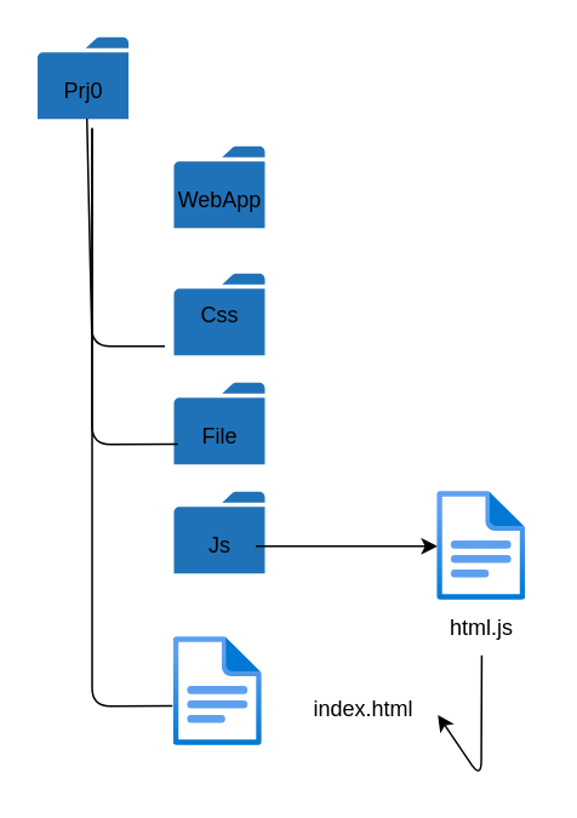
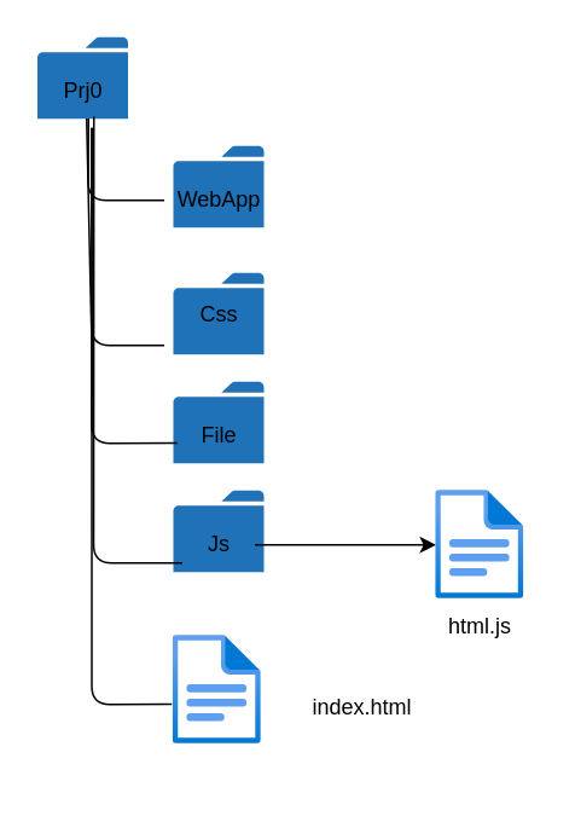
  <mxCell id="0" />
  <mxCell id="1" parent="0" />
  <mxCell id="2" value="" style="sketch=0;pointerEvents=1;shadow=0;dashed=0;html=1;strokeColor=none;labelPosition=center;verticalLabelPosition=bottom;verticalAlign=top;outlineConnect=0;align=center;shape=mxgraph.office.concepts.folder;fillColor=#2072B8;" vertex="1" parent="1"><mxGeometry x="20" y="20" width="50" height="45" as="geometry" /></mxCell>
  <mxCell id="3" value="Prj0" style="text;html=1;align=center;verticalAlign=middle;resizable=0;points=[];autosize=1;strokeColor=none;fillColor=none;" vertex="1" parent="1"><mxGeometry x="25" y="35" width="40" height="30" as="geometry" /></mxCell>
  <mxCell id="4" value="" style="sketch=0;pointerEvents=1;shadow=0;dashed=0;html=1;strokeColor=none;labelPosition=center;verticalLabelPosition=bottom;verticalAlign=top;outlineConnect=0;align=center;shape=mxgraph.office.concepts.folder;fillColor=#2072B8;" vertex="1" parent="1"><mxGeometry x="95" y="80" width="50" height="45" as="geometry" /></mxCell>
  <mxCell id="5" value="WebApp&lt;br&gt;" style="text;html=1;align=center;verticalAlign=middle;resizable=0;points=[];autosize=1;strokeColor=none;fillColor=none;" vertex="1" parent="1"><mxGeometry x="90" y="95" width="60" height="30" as="geometry" /></mxCell>
  <mxCell id="6" value="" style="sketch=0;pointerEvents=1;shadow=0;dashed=0;html=1;strokeColor=none;labelPosition=center;verticalLabelPosition=bottom;verticalAlign=top;outlineConnect=0;align=center;shape=mxgraph.office.concepts.folder;fillColor=#2072B8;" vertex="1" parent="1"><mxGeometry x="95" y="150" width="50" height="45" as="geometry" /></mxCell>
  <mxCell id="7" value="Css" style="text;html=1;align=center;verticalAlign=middle;resizable=0;points=[];autosize=1;strokeColor=none;fillColor=none;" vertex="1" parent="1"><mxGeometry x="100" y="157.5" width="40" height="30" as="geometry" /></mxCell>
  <mxCell id="8" value="" style="sketch=0;pointerEvents=1;shadow=0;dashed=0;html=1;strokeColor=none;labelPosition=center;verticalLabelPosition=bottom;verticalAlign=top;outlineConnect=0;align=center;shape=mxgraph.office.concepts.folder;fillColor=#2072B8;" vertex="1" parent="1"><mxGeometry x="95" y="210" width="50" height="45" as="geometry" /></mxCell>
  <mxCell id="9" value="File" style="text;html=1;align=center;verticalAlign=middle;resizable=0;points=[];autosize=1;strokeColor=none;fillColor=none;" vertex="1" parent="1"><mxGeometry x="100" y="225" width="40" height="30" as="geometry" /></mxCell>
  <mxCell id="10" value="" style="sketch=0;pointerEvents=1;shadow=0;dashed=0;html=1;strokeColor=none;labelPosition=center;verticalLabelPosition=bottom;verticalAlign=top;outlineConnect=0;align=center;shape=mxgraph.office.concepts.folder;fillColor=#2072B8;" vertex="1" parent="1"><mxGeometry x="95" y="270" width="50" height="45" as="geometry" /></mxCell>
  <mxCell id="11" style="edgeStyle=none;html=1;" edge="1" parent="1" source="12"><mxGeometry relative="1" as="geometry"><mxPoint x="240" y="300" as="targetPoint" /></mxGeometry></mxCell>
  <mxCell id="12" value="Js" style="text;html=1;align=center;verticalAlign=middle;resizable=0;points=[];autosize=1;strokeColor=none;fillColor=none;" vertex="1" parent="1"><mxGeometry x="100" y="285" width="40" height="30" as="geometry" /></mxCell>
  <mxCell id="13" value="" style="aspect=fixed;html=1;points=[];align=center;image;fontSize=12;image=img/lib/azure2/general/File.svg;" vertex="1" parent="1"><mxGeometry x="95" y="350" width="48.7" height="60" as="geometry" /></mxCell>
  <mxCell id="14" value="index.html" style="text;html=1;align=center;verticalAlign=middle;resizable=0;points=[];autosize=1;strokeColor=none;fillColor=none;" vertex="1" parent="1"><mxGeometry x="159.35" y="375" width="80" height="30" as="geometry" /></mxCell>
+ <mxCell id="15" value="" style="endArrow=none;html=1;entryX=0.579;entryY=0.995;entryDx=0;entryDy=0;entryPerimeter=0;" edge="1" parent="1" source="5" target="3"><mxGeometry width="50" height="50" relative="1" as="geometry"><mxPoint x="320" y="210" as="sourcePoint" /><mxPoint x="370" y="160" as="targetPoint" /><Array as="points"><mxPoint x="48" y="110" /></Array></mxGeometry></mxCell>
  <mxCell id="16" value="" style="endArrow=none;html=1;entryX=0.554;entryY=0.995;entryDx=0;entryDy=0;entryPerimeter=0;" edge="1" parent="1" target="3"><mxGeometry width="50" height="50" relative="1" as="geometry"><mxPoint x="90" y="190" as="sourcePoint" /><mxPoint x="58.16" y="74.85" as="targetPoint" /><Array as="points"><mxPoint x="50" y="190" /></Array></mxGeometry></mxCell>
  <mxCell id="17" value="" style="endArrow=none;html=1;exitX=-0.071;exitY=0.628;exitDx=0;exitDy=0;exitPerimeter=0;" edge="1" parent="1" source="9"><mxGeometry width="50" height="50" relative="1" as="geometry"><mxPoint x="100" y="200" as="sourcePoint" /><mxPoint x="50" y="70" as="targetPoint" /><Array as="points"><mxPoint x="50" y="244" /></Array></mxGeometry></mxCell>
+ <mxCell id="18" value="" style="endArrow=none;html=1;exitX=0;exitY=0.833;exitDx=0;exitDy=0;exitPerimeter=0;entryX=0.654;entryY=0.961;entryDx=0;entryDy=0;entryPerimeter=0;" edge="1" parent="1" source="12" target="3"><mxGeometry width="50" height="50" relative="1" as="geometry"><mxPoint x="107.16" y="253.84" as="sourcePoint" /><mxPoint x="40" y="70" as="targetPoint" /><Array as="points"><mxPoint x="51" y="310" /></Array></mxGeometry></mxCell>
  <mxCell id="19" value="" style="endArrow=none;html=1;exitX=-0.017;exitY=0.631;exitDx=0;exitDy=0;exitPerimeter=0;" edge="1" parent="1" source="13"><mxGeometry width="50" height="50" relative="1" as="geometry"><mxPoint x="110" y="319.99" as="sourcePoint" /><mxPoint x="50" y="70" as="targetPoint" /><Array as="points"><mxPoint x="50" y="388" /></Array></mxGeometry></mxCell>
  <mxCell id="20" value="" style="aspect=fixed;html=1;points=[];align=center;image;fontSize=12;image=img/lib/azure2/general/File.svg;" vertex="1" parent="1"><mxGeometry x="240" y="270" width="48.7" height="60" as="geometry" /></mxCell>
- <mxCell id="21" style="edgeStyle=none;html=1;entryX=1.01;entryY=0.595;entryDx=0;entryDy=0;entryPerimeter=0;" edge="1" parent="1" source="22" target="14"><mxGeometry relative="1" as="geometry"><Array as="points"><mxPoint x="264" y="428" /></Array></mxGeometry></mxCell>
  <mxCell id="22" value="html.js" style="text;html=1;align=center;verticalAlign=middle;resizable=0;points=[];autosize=1;strokeColor=none;fillColor=none;" vertex="1" parent="1"><mxGeometry x="234.35" y="330" width="60" height="30" as="geometry" /></mxCell>
